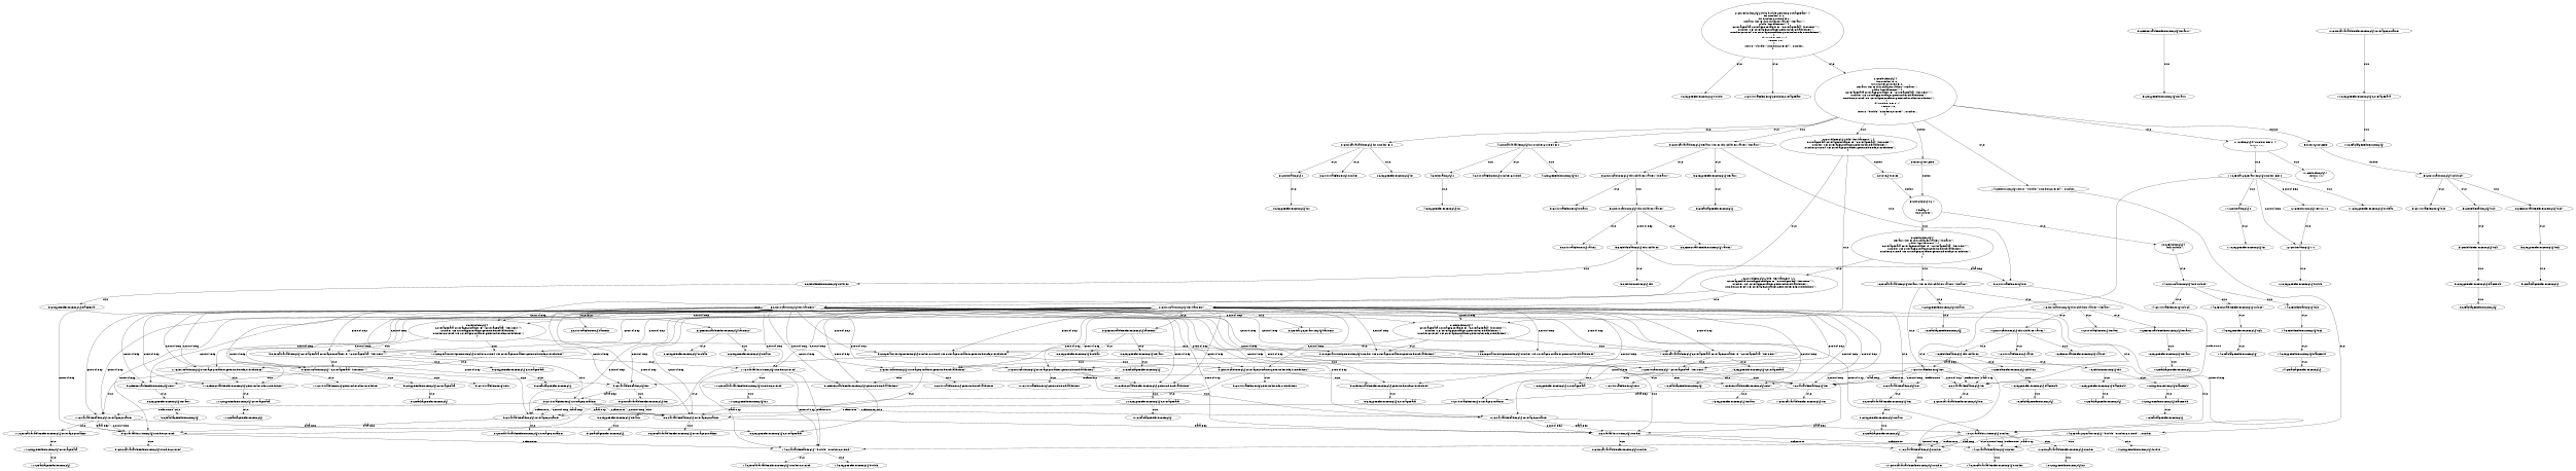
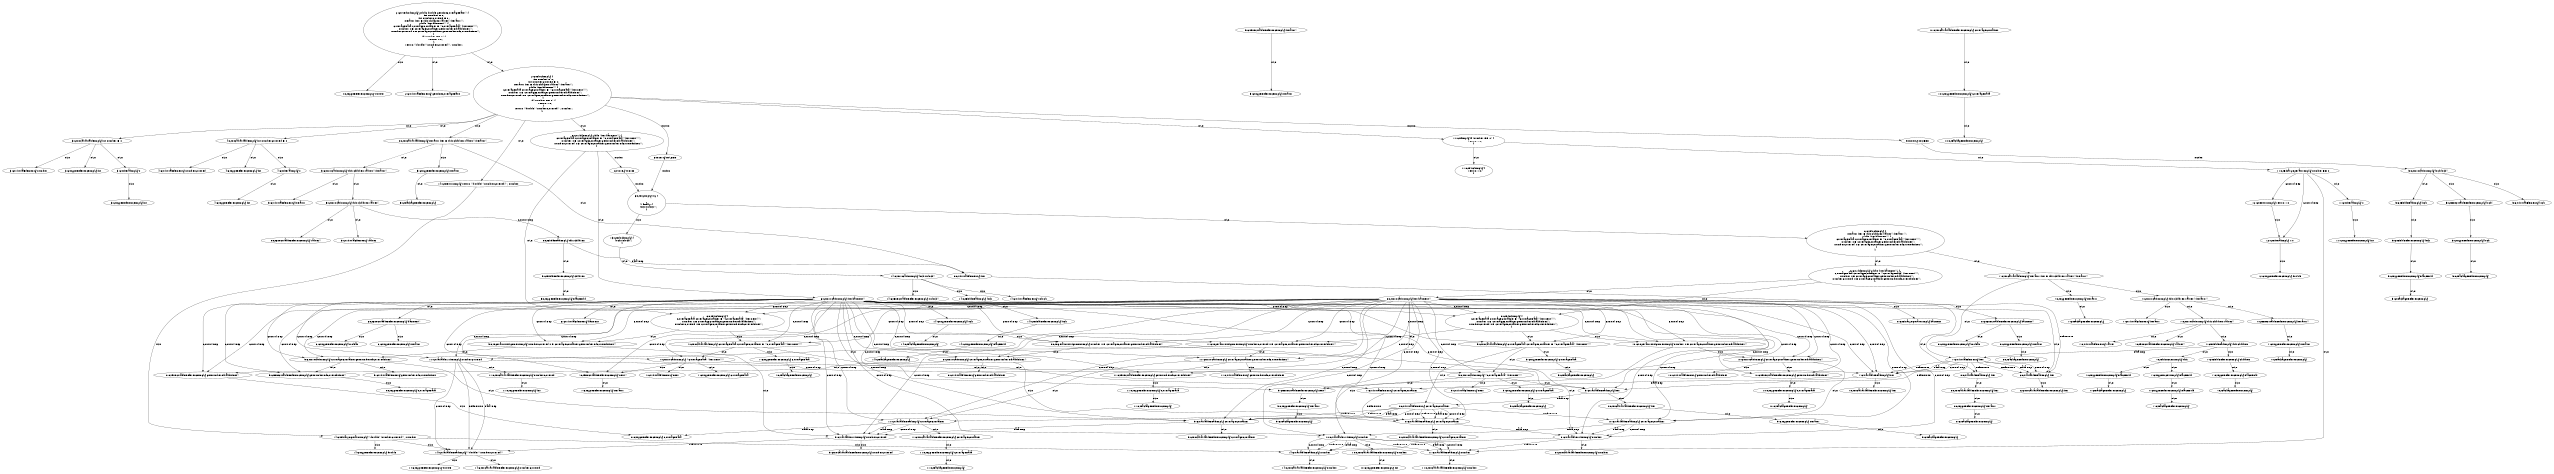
  digraph {
    node [shape=ellipse]
    n1 [label="2:CtTypeReferenceImpl@double"]
    n2 [label="2:CtVirtualElement@getLineCoverageRate"]
    n3 [label="3:CtTypeReferenceImpl@int"]
    n4 [label="3:CtLiteralImpl@0"]
    n5 [label="3:CtTypeReferenceImpl@int"]
    n6 [label="3:CtVirtualElement@number"]
    n7 [label="3:CtLocalVariableImpl@int number = 0"]
    n8 [label="4:CtTypeReferenceImpl@int"]
    n9 [label="4:CtLiteralImpl@0"]
    n10 [label="4:CtTypeReferenceImpl@int"]
    n11 [label="4:CtVirtualElement@numberCovered"]
    n12 [label="4:CtLocalVariableImpl@int numberCovered = 0"]
    n13 [label="5:CtTypeReferenceImpl@Iterator"]
    n14 [label="5:CtPackageReferenceImpl@"]
    n15 [label="5:CtExecutableReferenceImpl@iterator()"]
    n16 [label="5:CtTypeReferenceImpl@Iterator"]
    n17 [label="5:CtVirtualElement@iterator"]
    n18 [label="5:CtExecutableReferenceImpl@values()"]
    n19 [label="5:CtVirtualElement@values"]
    n20 [label="5:CtFieldReferenceImpl@children"]
    n21 [label="5:CtTypeReferenceImpl@PlaceHold"]
    n22 [label="5:CtFieldReadImpl@this.children"]
-   n23 [label="5:CtThisAccessImpl@this"]
    n24 [label="5:CtVirtualElement@iter"]
    n25 [label="6:CtVariableReadImpl@iter"]
    n26 [label="5:CtInvocationImpl@this.children.values()"]
    n27 [label="5:CtInvocationImpl@this.children.values().iterator()"]
    n28 [label="6:CtLocalVariableReferenceImpl@iter"]
    n29 [label="7:CtVariableReadImpl@iter"]
    n30 [label="7:CtLocalVariableReferenceImpl@iter"]
    n31 [label="7:CtVirtualElement@coverageContainer"]
    n32 [label="5:CtLocalVariableImpl@Iterator iter = this.children.values().iterator()"]
    n33 [label="6:CtExecutableReferenceImpl@hasNext()"]
    n34 [label="6:CtTypeReferenceImpl@Iterator"]
    n35 [label="6:CtTypeReferenceImpl@boolean"]
    n36 [label="6:CtVirtualElement@hasNext"]
    n37 [label="6:CtInvocationImpl@iter.hasNext()"]
    n38 [label="7:CtExecutableReferenceImpl@next()"]
    n39 [label="7:CtInvocationImpl@((CoverageData) (iter.next()))"]
    n40 [label="7:CtLocalVariableImpl@CoverageData coverageContainer = ((CoverageData) (iter.next()))"]
    n41 [label="8:CtVariableWriteImpl@number"]
    n42 [label="8:CtExecutableReferenceImpl@getNumberOfValidLines()"]
    n43 [label="8:CtVariableReadImpl@coverageContainer"]
    n44 [label="8:CtInvocationImpl@coverageContainer.getNumberOfValidLines()"]
    n45 [label="8:CtOperatorAssignmentImpl@number += coverageContainer.getNumberOfValidLines()"]
    n46 [label="9:CtVariableWriteImpl@numberCovered"]
    n47 [label="9:CtExecutableReferenceImpl@getNumberOfCoveredLines()"]
    n48 [label="9:CtVariableReadImpl@coverageContainer"]
    n49 [label="9:CtInvocationImpl@coverageContainer.getNumberOfCoveredLines()"]
    n50 [label="9:CtOperatorAssignmentImpl@numberCovered += coverageContainer.getNumberOfCoveredLines()"]
    n51 [label="6:CtBlockImpl@\{\n    CoverageData coverageContainer = ((CoverageData) (iter.next()));\n    number += coverageContainer.getNumberOfValidLines();\n    numberCovered += coverageContainer.getNumberOfCoveredLines();\n\}"]
    n52 [label="9:CtVariableReadImpl@iter"]
    n53 [label="9:CtExecutableReferenceImpl@next()"]
    n54 [label="9:CtInvocationImpl@((CoverageData) (iter.next()))"]
    n55 [label="9:CtLocalVariableImpl@CoverageData coverageContainer = ((CoverageData) (iter.next()))"]
    n56 [label="10:CtVariableWriteImpl@number"]
    n57 [label="10:CtVariableReadImpl@coverageContainer"]
    n58 [label="10:CtExecutableReferenceImpl@getNumberOfValidLines()"]
    n59 [label="10:CtInvocationImpl@coverageContainer.getNumberOfValidLines()"]
    n60 [label="10:CtOperatorAssignmentImpl@number += coverageContainer.getNumberOfValidLines()"]
    n61 [label="11:CtVariableWriteImpl@numberCovered"]
    n62 [label="11:CtVariableReadImpl@coverageContainer"]
    n63 [label="11:CtExecutableReferenceImpl@getNumberOfCoveredLines()"]
    n64 [label="11:CtInvocationImpl@coverageContainer.getNumberOfCoveredLines()"]
    n65 [label="11:CtOperatorAssignmentImpl@numberCovered += coverageContainer.getNumberOfCoveredLines()"]
    n66 [label="8:CtBlockImpl@\{\n    CoverageData coverageContainer = ((CoverageData) (iter.next()));\n    number += coverageContainer.getNumberOfValidLines();\n    numberCovered += coverageContainer.getNumberOfCoveredLines();\n\}"]
    n67 [label="7:CtTypeReferenceImpl@Iterator"]
    n68 [label="7:CtVirtualElement@next"]
    n69 [label="7:CtTypeReferenceImpl@CoverageData"]
    n70 [label="7:CtTypeReferenceImpl@CoverageData"]
    n71 [label="8:CtLocalVariableReferenceImpl@number"]
    n72 [label="11:CtVariableReadImpl@number"]
    n73 [label="14:CtVariableReadImpl@number"]
    n74 [label="8:CtTypeReferenceImpl@CoverageData"]
    n75 [label="8:CtLocalVariableReferenceImpl@coverageContainer"]
    n76 [label="8:CtVirtualElement@getNumberOfValidLines"]
    n77 [label="9:CtLocalVariableReferenceImpl@numberCovered"]
    n78 [label="14:CtVariableReadImpl@((double) (numberCovered))"]
    n79 [label="9:CtTypeReferenceImpl@CoverageData"]
    n80 [label="9:CtLocalVariableReferenceImpl@coverageContainer"]
    n81 [label="9:CtVirtualElement@getNumberOfCoveredLines"]
    n82 [label="9:CtLocalVariableReferenceImpl@iter"]
    n83 [label="9:CtVirtualElement@coverageContainer"]
    n84 [label="9:CtTypeReferenceImpl@Iterator"]
    n85 [label="9:CtTypeReferenceImpl@CoverageData"]
    n86 [label="9:CtVirtualElement@next"]
    n87 [label="9:CtTypeReferenceImpl@CoverageData"]
    n88 [label="10:CtLocalVariableReferenceImpl@number"]
    n89 [label="10:CtTypeReferenceImpl@CoverageData"]
    n90 [label="10:CtVirtualElement@getNumberOfValidLines"]
    n91 [label="11:CtLocalVariableReferenceImpl@numberCovered"]
    n92 [label="11:CtLocalVariableReferenceImpl@coverageContainer"]
    n93 [label="11:CtTypeReferenceImpl@CoverageData"]
    n94 [label="11:CtVirtualElement@getNumberOfCoveredLines"]
    n95 [label="7:CtPackageReferenceImpl@"]
    n96 [label="11:CtLocalVariableReferenceImpl@number"]
    n97 [label="14:CtLocalVariableReferenceImpl@number"]
    n98 [label="14:CtTypeReferenceImpl@double"]
    n99 [label="14:CtLocalVariableReferenceImpl@numberCovered"]
    n100 [label="6:CtWhileImpl@while (iter.hasNext()) \{\n    CoverageData coverageContainer = ((CoverageData) (iter.next()));\n    number += coverageContainer.getNumberOfValidLines();\n    numberCovered += coverageContainer.getNumberOfCoveredLines();\n\} "]
    n101 [label="6:Move@MOVE"]
    n102 [label="6:CtTryImpl@try \{\n\n\n\} finally \{\n    lock.unlock();\n\}"]
    n103 [label="11:CtLiteralImpl@0"]
    n104 [label="11:CtTypeReferenceImpl@int"]
    n105 [label="11:CtBinaryOperatorImpl@number == 0"]
-   n106 [label="11:CtTypeReferenceImpl@boolean"]
    n107 [label="12:CtLiteralImpl@1.0"]
    n108 [label="12:CtReturnImpl@return 1.0"]
    n109 [label="12:CtTypeReferenceImpl@double"]
    n110 [label="11:CtBlockImpl@\{\n    return 1.0;\n\}"]
    n111 [label="11:CtIfImpl@if (number == 0) \{\n    return 1.0;\n\}"]
    n112 [label="14:CtBinaryOperatorImpl@((double) (numberCovered)) / number"]
    n113 [label="14:CtTypeReferenceImpl@double"]
    n114 [label="14:CtReturnImpl@return ((double) (numberCovered)) / number"]
    n115 [label="2:CtBlockImpl@\{\n    int number = 0;\n    int numberCovered = 0;\n    Iterator iter = this.children.values().iterator();\n    while (iter.hasNext()) \{\n        CoverageData coverageContainer = ((CoverageData) (iter.next()));\n        number += coverageContainer.getNumberOfValidLines();\n        numberCovered += coverageContainer.getNumberOfCoveredLines();\n    \} \n    if (number == 0) \{\n        return 1.0;\n    \}\n    return ((double) (numberCovered)) / number;\n\}"]
    n116 [label="5:Insert@INSERT"]
    n117 [label="6:Insert@INSERT"]
    n118 [label="5:CtInvocationImpl@lock.lock()"]
    n119 [label="2:CtMethodImpl@public double getLineCoverageRate() \{\n    int number = 0;\n    int numberCovered = 0;\n    Iterator iter = this.children.values().iterator();\n    while (iter.hasNext()) \{\n        CoverageData coverageContainer = ((CoverageData) (iter.next()));\n        number += coverageContainer.getNumberOfValidLines();\n        numberCovered += coverageContainer.getNumberOfCoveredLines();\n    \} \n    if (number == 0) \{\n        return 1.0;\n    \}\n    return ((double) (numberCovered)) / number;\n\}"]
    n120 [label="5:CtFieldReadImpl@lock"]
    n121 [label="5:CtExecutableReferenceImpl@lock()"]
    n122 [label="5:CtVirtualElement@lock"]
    n123 [label="5:CtPackageReferenceImpl@"]
    n124 [label="5:CtTypeReferenceImpl@PlaceHold"]
    n125 [label="5:CtFieldReferenceImpl@lock"]
    n126 [label="5:CtPackageReferenceImpl@"]
    n127 [label="5:CtTypeReferenceImpl@lock"]
    n128 [label="6:CtBlockImpl@\{\n    Iterator iter = this.children.values().iterator();\n    while (iter.hasNext()) \{\n        CoverageData coverageContainer = ((CoverageData) (iter.next()));\n        number += coverageContainer.getNumberOfValidLines();\n        numberCovered += coverageContainer.getNumberOfCoveredLines();\n    \} \n\}"]
    n129 [label="13:CtBlockImpl@\{\n    lock.unlock();\n\}"]
    n130 [label="7:CtPackageReferenceImpl@"]
    n131 [label="7:CtTypeReferenceImpl@Iterator"]
    n132 [label="7:CtPackageReferenceImpl@"]
    n133 [label="7:CtTypeReferenceImpl@PlaceHold"]
    n134 [label="7:CtPackageReferenceImpl@"]
    n135 [label="7:CtTypeReferenceImpl@PlaceHold"]
    n136 [label="7:CtTypeAccessImpl@PlaceHold"]
    n137 [label="7:CtThisAccessImpl@this"]
    n138 [label="7:CtPackageReferenceImpl@"]
    n139 [label="7:CtTypeReferenceImpl@PlaceHold"]
    n140 [label="7:CtFieldReferenceImpl@children"]
    n141 [label="7:CtFieldReadImpl@this.children"]
    n142 [label="7:CtVirtualElement@iter"]
    n143 [label="8:CtVariableReadImpl@iter"]
    n144 [label="7:CtExecutableReferenceImpl@values()"]
    n145 [label="7:CtInvocationImpl@this.children.values()"]
    n146 [label="7:CtVirtualElement@values"]
    n147 [label="7:CtPackageReferenceImpl@"]
    n148 [label="7:CtTypeReferenceImpl@Iterator"]
    n149 [label="7:CtExecutableReferenceImpl@iterator()"]
    n150 [label="7:CtInvocationImpl@this.children.values().iterator()"]
    n151 [label="7:CtVirtualElement@iterator"]
    n152 [label="7:CtLocalVariableImpl@Iterator iter = this.children.values().iterator()"]
    n153 [label="8:CtLocalVariableReferenceImpl@iter"]
    n154 [label="8:CtPackageReferenceImpl@"]
    n155 [label="8:CtTypeReferenceImpl@Iterator"]
    n156 [label="8:CtPackageReferenceImpl@"]
    n157 [label="8:CtTypeReferenceImpl@Iterator"]
    n158 [label="8:CtTypeReferenceImpl@boolean"]
    n159 [label="8:CtExecutableReferenceImpl@hasNext()"]
    n160 [label="8:CtInvocationImpl@iter.hasNext()"]
    n161 [label="8:CtBinaryOperatorImpl@hasNext"]
    n162 [label="9:CtPackageReferenceImpl@"]
    n163 [label="9:CtPackageReferenceImpl@"]
    n164 [label="9:CtPackageReferenceImpl@"]
    n165 [label="9:CtTypeReferenceImpl@Iterator"]
    n166 [label="9:CtPackageReferenceImpl@"]
    n167 [label="10:CtTypeReferenceImpl@int"]
    n168 [label="10:CtPackageReferenceImpl@"]
    n169 [label="10:CtTypeReferenceImpl@CoverageData"]
    n170 [label="10:CtLocalVariableReferenceImpl@coverageContainer"]
    n171 [label="10:CtPackageReferenceImpl@"]
    n172 [label="11:CtTypeReferenceImpl@int"]
    n173 [label="11:CtPackageReferenceImpl@"]
    n174 [label="11:CtTypeReferenceImpl@CoverageData"]
    n175 [label="11:CtPackageReferenceImpl@"]
    n176 [label="8:CtWhileImpl@while (iter.hasNext()) \{\n    CoverageData coverageContainer = ((CoverageData) (iter.next()));\n    number += coverageContainer.getNumberOfValidLines();\n    numberCovered += coverageContainer.getNumberOfCoveredLines();\n\} "]
    n177 [label="14:CtPackageReferenceImpl@"]
    n178 [label="14:CtTypeReferenceImpl@PlaceHold"]
    n179 [label="14:CtFieldReferenceImpl@lock"]
    n180 [label="14:CtFieldReadImpl@lock"]
    n181 [label="14:CtPackageReferenceImpl@"]
    n182 [label="14:CtTypeReferenceImpl@lock"]
    n183 [label="14:CtExecutableReferenceImpl@unlock()"]
    n184 [label="14:CtInvocationImpl@lock.unlock()"]
    n185 [label="14:CtVirtualElement@unlock"]
    n4 -> n5 [label=AST]
    n7 -> n3 [label=AST]
    n7 -> n4 [label=AST]
    n7 -> n6 [label=AST]
    n9 -> n10 [label=AST]
    n12 -> n8 [label=AST]
    n12 -> n9 [label=AST]
    n12 -> n11 [label=AST]
    n13 -> n14 [label=AST]
    n15 -> n16 [label=AST]
    n20 -> n21 [label=AST]
    n22 -> n20 [label=AST]
-   n22 -> n23 [label=AST]
    n22 -> n24 [label="Data Dep"]
    n24 -> n25 [label="Define-Use"]
    n25 -> n28 [label=AST]
    n26 -> n18 [label=AST]
    n26 -> n19 [label=AST]
    n26 -> n22 [label="Control Dep"]
    n27 -> n17 [label=AST]
    n27 -> n26 [label=AST]
    n29 -> n30 [label=AST]
    n29 -> n31 [label="Data Dep"]
    n31 -> n43 [label="Define-Use"]
    n32 -> n13 [label=AST]
    n32 -> n24 [label=AST]
    n32 -> n27 [label=AST]
    n33 -> n34 [label=AST]
    n33 -> n35 [label=AST]
    n37 -> n25 [label=AST]
    n37 -> n29 [label="Control Dep"]
    n37 -> n33 [label=AST]
    n37 -> n36 [label=AST]
    n37 -> n38 [label="Control Dep"]
    n37 -> n39 [label="Control Dep"]
    n37 -> n40 [label="Control Dep"]
    n37 -> n41 [label="Control Dep"]
    n37 -> n42 [label="Control Dep"]
    n37 -> n43 [label="Control Dep"]
    n37 -> n44 [label="Control Dep"]
    n37 -> n45 [label="Control Dep"]
    n37 -> n46 [label="Control Dep"]
    n37 -> n47 [label="Control Dep"]
    n37 -> n48 [label="Control Dep"]
    n37 -> n49 [label="Control Dep"]
    n37 -> n50 [label="Control Dep"]
    n37 -> n51 [label="Control Dep"]
    n37 -> n52 [label="Control Dep"]
    n37 -> n53 [label="Control Dep"]
-   n37 -> n54 [label="Control Dep"]
+   n61 -> n54 [label="Control Dep"]
    n37 -> n55 [label="Control Dep"]
    n37 -> n56 [label="Control Dep"]
    n37 -> n57 [label="Control Dep"]
    n37 -> n58 [label="Control Dep"]
    n37 -> n59 [label="Control Dep"]
    n37 -> n60 [label="Control Dep"]
    n37 -> n61 [label="Control Dep"]
    n37 -> n62 [label="Control Dep"]
    n37 -> n63 [label="Control Dep"]
    n37 -> n64 [label="Control Dep"]
    n37 -> n65 [label="Control Dep"]
    n37 -> n66 [label="Control Dep"]
    n38 -> n67 [label=AST]
    n39 -> n29 [label=AST]
    n39 -> n38 [label=AST]
    n39 -> n68 [label=AST]
    n39 -> n69 [label=AST]
    n40 -> n31 [label=AST]
    n40 -> n39 [label=AST]
    n40 -> n70 [label=AST]
    n41 -> n71 [label=AST]
    n41 -> n72 [label="Define-Use"]
    n41 -> n73 [label="Define-Use"]
    n42 -> n74 [label=AST]
    n43 -> n41 [label="Data Dep"]
    n43 -> n75 [label=AST]
    n44 -> n42 [label=AST]
    n44 -> n43 [label=AST]
    n44 -> n76 [label=AST]
    n45 -> n41 [label=AST]
    n45 -> n44 [label=AST]
    n46 -> n77 [label=AST]
    n46 -> n78 [label="Define-Use"]
    n47 -> n79 [label=AST]
    n48 -> n46 [label="Data Dep"]
    n48 -> n80 [label=AST]
    n49 -> n47 [label=AST]
    n49 -> n48 [label=AST]
    n49 -> n81 [label=AST]
    n50 -> n46 [label=AST]
    n50 -> n49 [label=AST]
    n51 -> n40 [label=AST]
    n51 -> n45 [label=AST]
    n51 -> n50 [label=AST]
    n52 -> n82 [label=AST]
    n52 -> n83 [label="Data Dep"]
    n53 -> n84 [label=AST]
    n54 -> n52 [label=AST]
    n54 -> n53 [label=AST]
    n54 -> n85 [label=AST]
    n54 -> n86 [label=AST]
    n55 -> n54 [label=AST]
    n55 -> n83 [label=AST]
    n55 -> n87 [label=AST]
    n56 -> n72 [label="Define-Use"]
    n56 -> n72 [label="Data Dep"]
    n56 -> n72 [label="Control Dep"]
    n56 -> n73 [label="Define-Use"]
    n56 -> n73 [label="Data Dep"]
    n56 -> n73 [label="Control Dep"]
    n56 -> n88 [label=AST]
    n57 -> n41 [label="Data Dep"]
    n57 -> n41 [label="Control Dep"]
    n57 -> n56 [label="Data Dep"]
    n58 -> n89 [label=AST]
    n59 -> n57 [label=AST]
    n59 -> n58 [label=AST]
    n59 -> n90 [label=AST]
    n60 -> n56 [label=AST]
    n60 -> n59 [label=AST]
    n61 -> n78 [label="Define-Use"]
    n61 -> n78 [label="Data Dep"]
    n61 -> n78 [label="Control Dep"]
    n61 -> n91 [label=AST]
    n62 -> n46 [label="Data Dep"]
    n62 -> n46 [label="Control Dep"]
    n62 -> n74 [label="Data Dep"]
    n62 -> n92 [label=AST]
    n63 -> n93 [label=AST]
    n64 -> n62 [label=AST]
    n64 -> n63 [label=AST]
    n64 -> n94 [label=AST]
    n65 -> n61 [label=AST]
    n65 -> n64 [label=AST]
    n66 -> n55 [label=AST]
    n66 -> n60 [label=AST]
    n66 -> n65 [label=AST]
    n70 -> n95 [label=AST]
    n72 -> n96 [label=AST]
    n73 -> n97 [label=AST]
    n78 -> n98 [label=AST]
    n78 -> n99 [label=AST]
    n82 -> n165 [label=AST]
    n83 -> n43 [label="Define-Use"]
    n83 -> n43 [label="Data Dep"]
    n83 -> n43 [label="Control Dep"]
    n83 -> n48 [label="Define-Use"]
    n83 -> n48 [label="Data Dep"]
    n83 -> n48 [label="Control Dep"]
    n83 -> n57 [label="Define-Use"]
    n83 -> n62 [label="Define-Use"]
    n84 -> n166 [label=AST]
    n85 -> n163 [label=AST]
    n87 -> n162 [label=AST]
    n88 -> n167 [label=AST]
    n89 -> n171 [label=AST]
    n91 -> n172 [label=AST]
    n92 -> n174 [label=AST]
    n93 -> n175 [label=AST]
    n100 -> n37 [label=AST]
    n100 -> n51 [label=AST]
    n100 -> n101 [label=Action]
    n101 -> n102 [label=Action]
    n102 -> n128 [label=AST]
    n102 -> n129 [label=AST]
    n103 -> n104 [label=AST]
    n105 -> n72 [label=AST]
    n105 -> n103 [label=AST]
-   n105 -> n106 [label=AST]
    n105 -> n107 [label="Control Dep"]
    n105 -> n108 [label="Control Dep"]
    n107 -> n109 [label=AST]
    n108 -> n107 [label=AST]
    n111 -> n105 [label=AST]
    n111 -> n110 [label=AST]
    n112 -> n73 [label=AST]
    n112 -> n78 [label=AST]
    n112 -> n113 [label=AST]
    n114 -> n112 [label=AST]
    n115 -> n7 [label=AST]
    n115 -> n12 [label=AST]
    n115 -> n32 [label=AST]
    n115 -> n100 [label=AST]
    n115 -> n111 [label=AST]
    n115 -> n114 [label=AST]
    n115 -> n116 [label=Action]
    n115 -> n117 [label=Action]
    n116 -> n118 [label=Action]
    n117 -> n102 [label=Action]
    n118 -> n120 [label=AST]
    n118 -> n121 [label=AST]
    n118 -> n122 [label=AST]
    n119 -> n1 [label=AST]
    n119 -> n2 [label=AST]
    n119 -> n115 [label=AST]
    n120 -> n125 [label=AST]
    n121 -> n127 [label=AST]
    n124 -> n123 [label=AST]
    n125 -> n124 [label=AST]
    n127 -> n126 [label=AST]
    n128 -> n152 [label=AST]
    n128 -> n176 [label=AST]
    n129 -> n184 [label=AST]
    n131 -> n130 [label=AST]
    n133 -> n132 [label=AST]
    n135 -> n134 [label=AST]
    n136 -> n135 [label=AST]
    n137 -> n133 [label=AST]
    n137 -> n136 [label=AST]
    n139 -> n138 [label=AST]
    n140 -> n139 [label=AST]
    n141 -> n137 [label=AST]
    n141 -> n140 [label=AST]
    n141 -> n142 [label="Data Dep"]
    n142 -> n25 [label="Define-Use"]
    n142 -> n25 [label="Data Dep"]
    n142 -> n25 [label="Control Dep"]
    n142 -> n29 [label="Define-Use"]
    n142 -> n29 [label="Data Dep"]
    n142 -> n29 [label="Control Dep"]
    n142 -> n52 [label="Define-Use"]
    n142 -> n143 [label="Define-Use"]
    n143 -> n153 [label=AST]
    n145 -> n141 [label=AST]
    n145 -> n144 [label=AST]
    n145 -> n146 [label=AST]
    n148 -> n147 [label=AST]
    n149 -> n148 [label=AST]
    n150 -> n145 [label=AST]
    n150 -> n149 [label=AST]
    n150 -> n151 [label=AST]
    n152 -> n131 [label=AST]
    n152 -> n142 [label=AST]
    n152 -> n150 [label=AST]
    n153 -> n155 [label=AST]
    n155 -> n154 [label=AST]
    n157 -> n156 [label=AST]
    n159 -> n157 [label=AST]
    n159 -> n158 [label=AST]
    n160 -> n29 [label="Control Dep"]
    n160 -> n38 [label="Control Dep"]
    n160 -> n39 [label="Control Dep"]
    n160 -> n40 [label="Control Dep"]
    n160 -> n41 [label="Control Dep"]
    n160 -> n42 [label="Control Dep"]
    n160 -> n43 [label="Control Dep"]
    n160 -> n44 [label="Control Dep"]
    n160 -> n45 [label="Control Dep"]
    n160 -> n46 [label="Control Dep"]
    n160 -> n47 [label="Control Dep"]
    n160 -> n48 [label="Control Dep"]
    n160 -> n49 [label="Control Dep"]
    n160 -> n50 [label="Control Dep"]
    n160 -> n51 [label="Control Dep"]
    n160 -> n52 [label="Control Dep"]
    n160 -> n53 [label="Control Dep"]
    n160 -> n54 [label="Control Dep"]
    n160 -> n55 [label="Control Dep"]
    n160 -> n56 [label="Control Dep"]
    n160 -> n57 [label="Control Dep"]
    n160 -> n58 [label="Control Dep"]
    n160 -> n59 [label="Control Dep"]
    n160 -> n60 [label="Control Dep"]
    n160 -> n61 [label="Control Dep"]
    n160 -> n62 [label="Control Dep"]
    n160 -> n63 [label="Control Dep"]
    n160 -> n64 [label="Control Dep"]
    n160 -> n65 [label="Control Dep"]
    n160 -> n66 [label="Control Dep"]
    n160 -> n143 [label=AST]
    n160 -> n159 [label=AST]
    n160 -> n161 [label=AST]
    n165 -> n164 [label=AST]
    n169 -> n168 [label=AST]
    n170 -> n169 [label=AST]
    n174 -> n173 [label=AST]
    n176 -> n66 [label=AST]
    n176 -> n160 [label=AST]
    n178 -> n177 [label=AST]
    n179 -> n178 [label=AST]
    n180 -> n179 [label=AST]
    n182 -> n181 [label=AST]
    n183 -> n182 [label=AST]
    n184 -> n180 [label=AST]
    n184 -> n183 [label=AST]
    n184 -> n185 [label=AST]
  }
